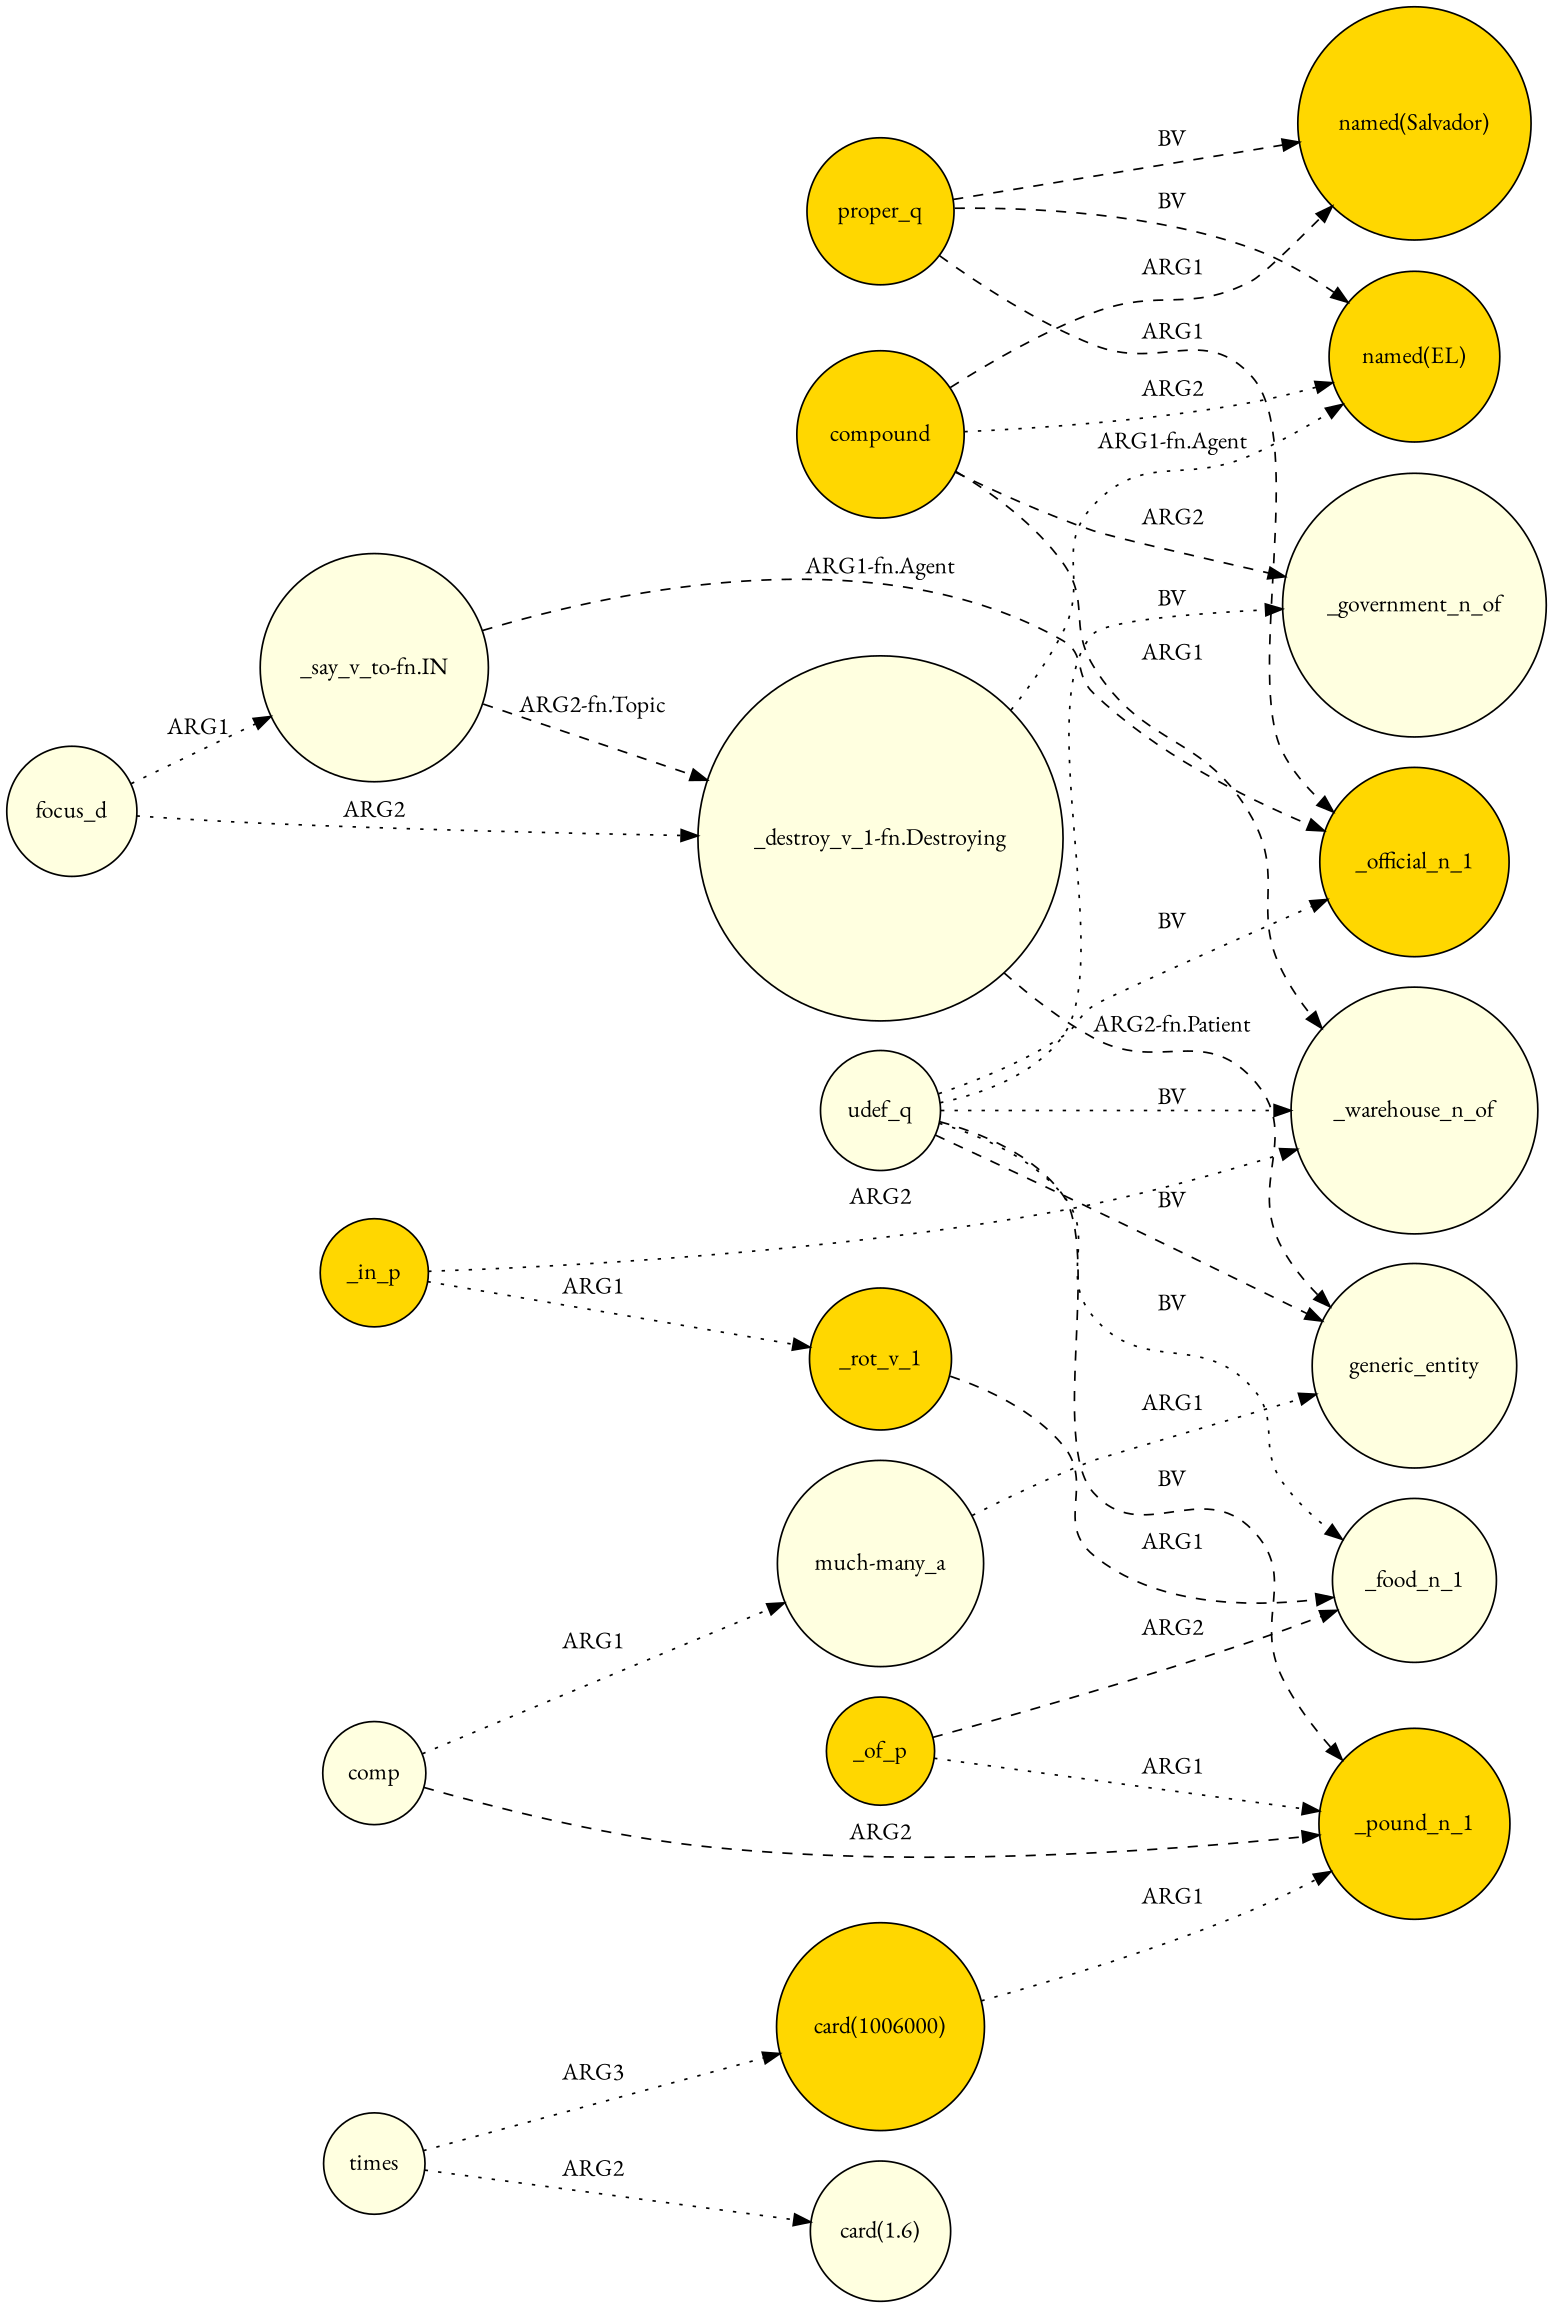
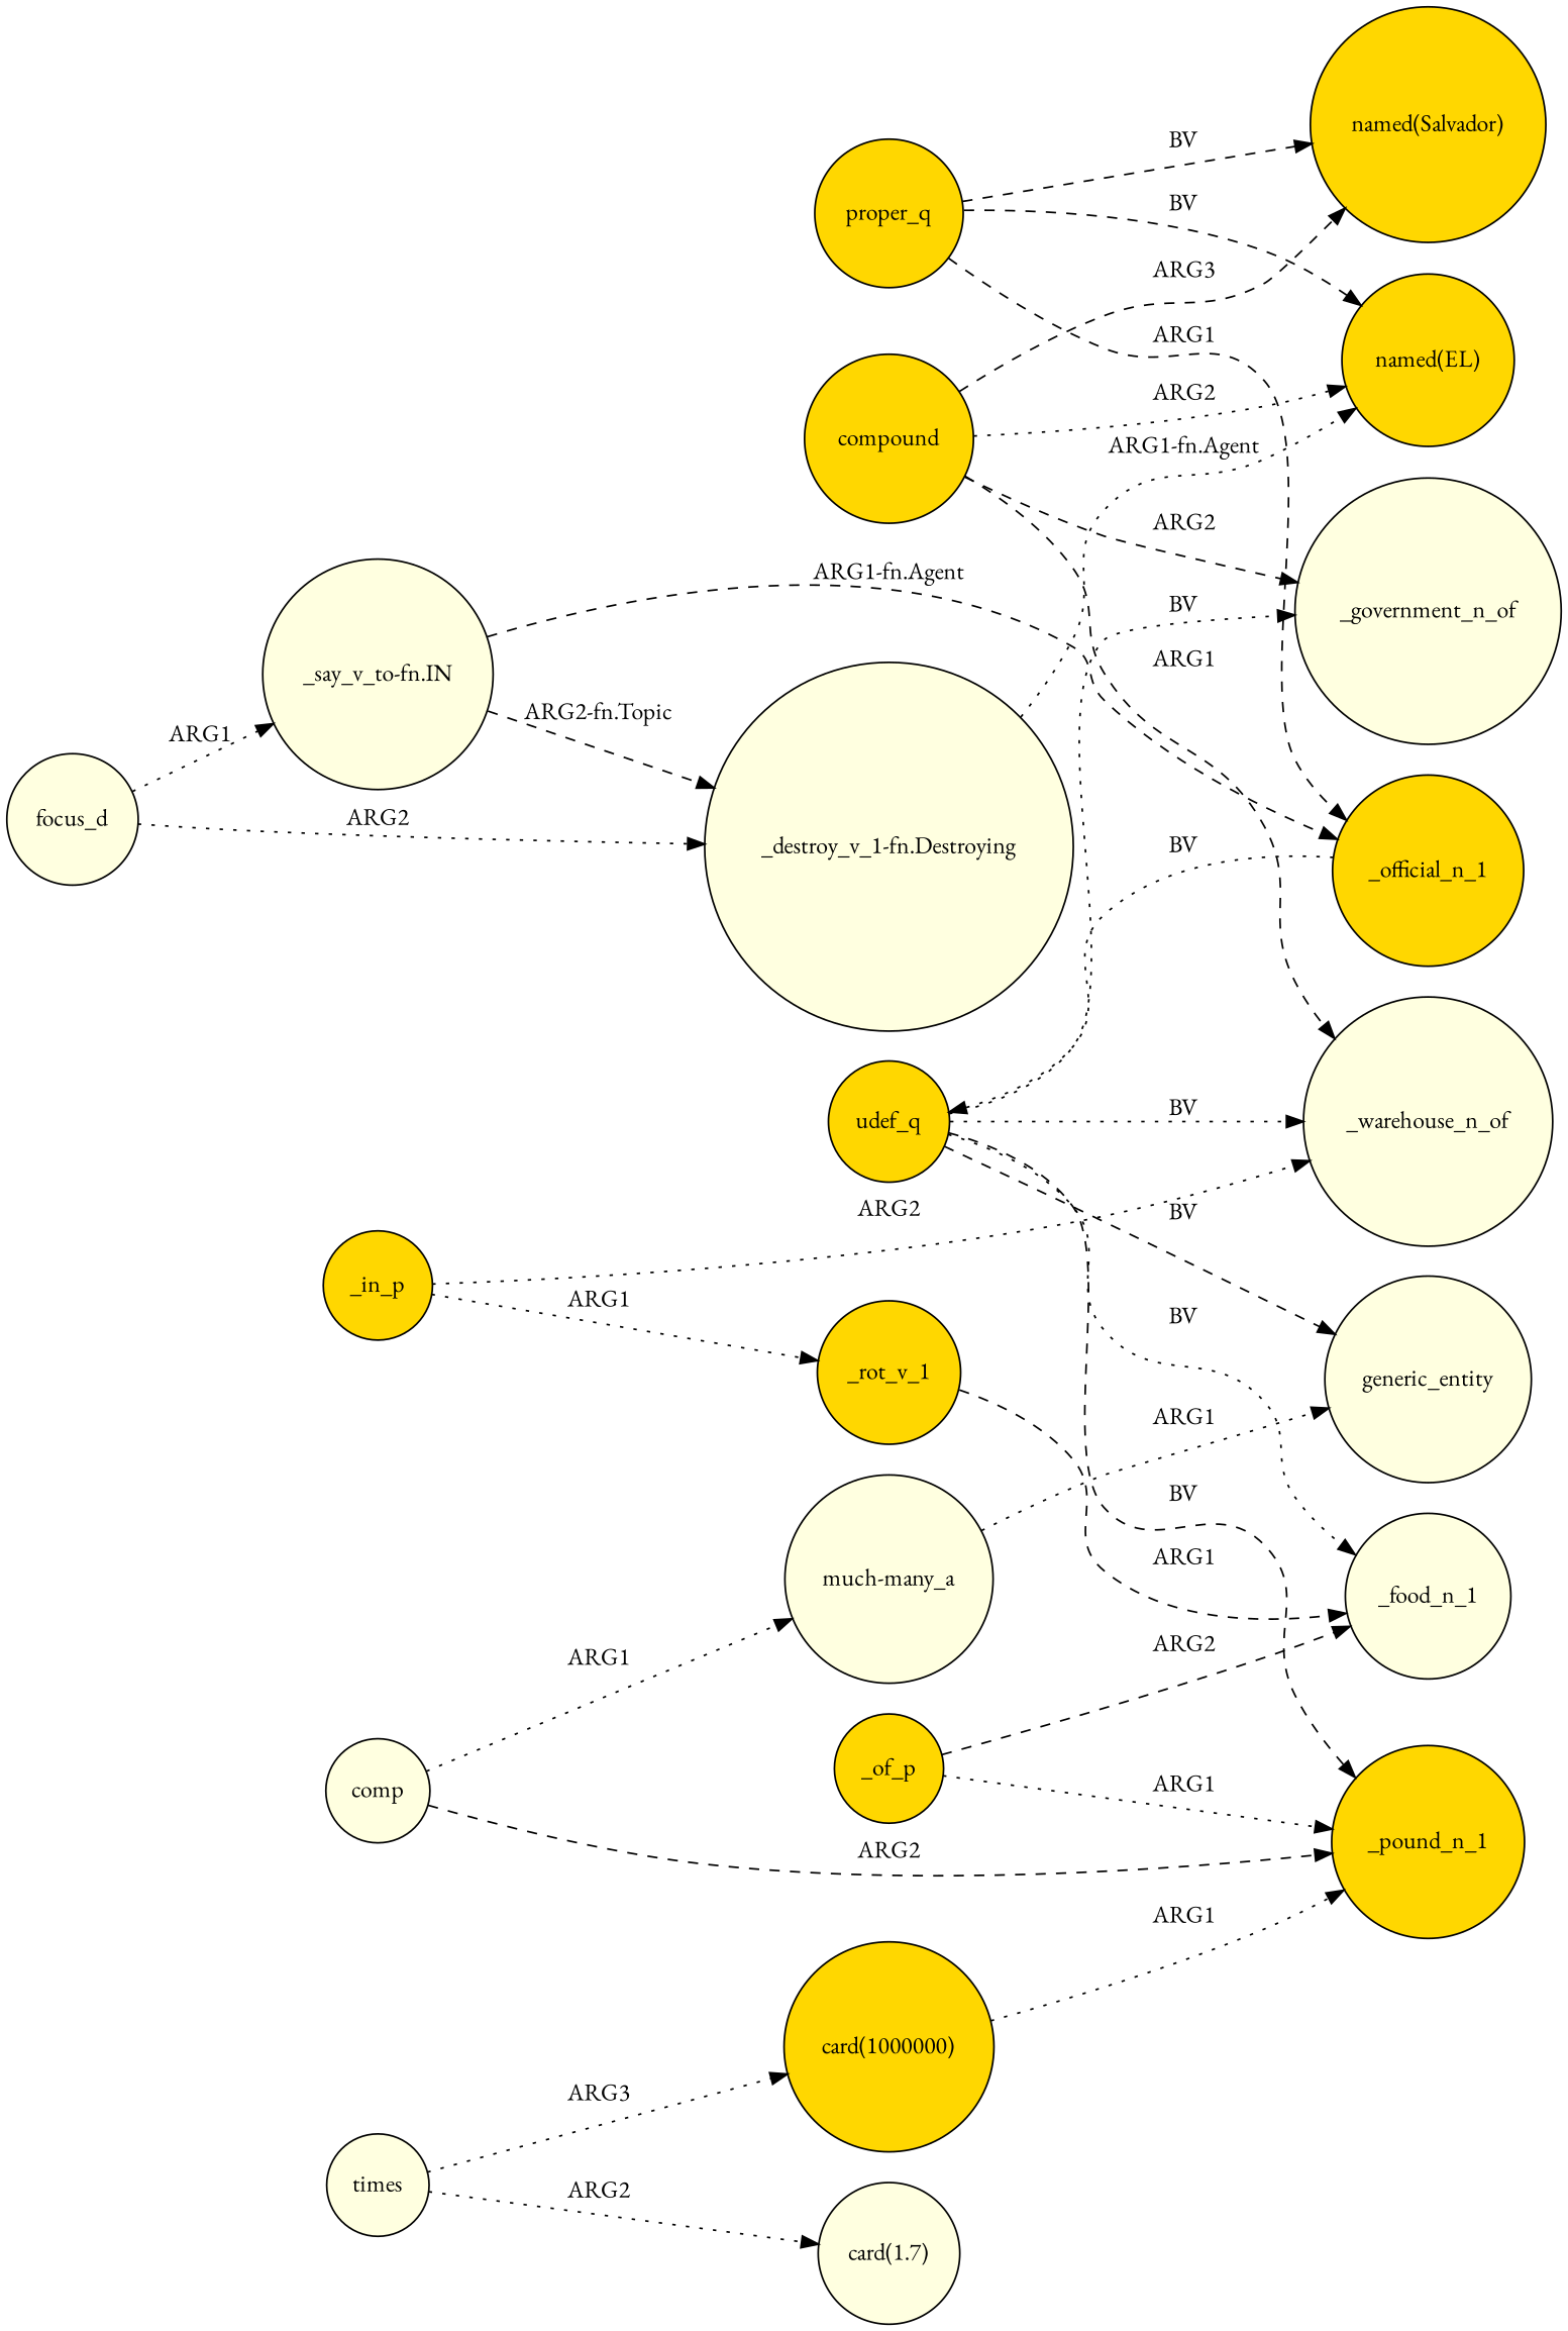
  digraph {
    fontname="EB Garamond"
    rankdir=LR
    node [fillcolor=gold fontname="EB Garamond" shape=circle style=filled]
    edge [fontname="EB Garamond" style=dotted]
-   udef_q [fillcolor=lightyellow]
+   udef_q
    generic_entity [fillcolor=lightyellow]
    _government_n_of [fillcolor=lightyellow]
    _official_n_1
    _pound_n_1
    _food_n_1 [fillcolor=lightyellow]
    _warehouse_n_of [fillcolor=lightyellow]
    compound
    "named(Salvador)"
    "named(EL)"
    proper_q
    _in_p
    _rot_v_1
    "_say_v_to-fn.IN" [fillcolor=lightyellow]
    "_destroy_v_1-fn.Destroying" [fillcolor=lightyellow]
    "much-many_a" [fillcolor=lightyellow]
    comp [fillcolor=lightyellow]
    _of_p
-   "card(1000000)" [label="card(1006000)"]
+   "card(1000000)"
    focus_d [fillcolor=lightyellow]
    times [fillcolor=lightyellow]
-   "card(1.6)" [fillcolor=lightyellow]
+   "card(1.6)" [fillcolor=lightyellow label="card(1.7)"]
    udef_q -> generic_entity [label=BV style=dashed]
    udef_q -> _government_n_of [label=BV]
-   udef_q -> _official_n_1 [label=BV]
+   _official_n_1 -> udef_q [label=BV]
    udef_q -> _pound_n_1 [label=BV style=dashed]
    udef_q -> _food_n_1 [label=BV]
    udef_q -> _warehouse_n_of [label=BV]
    compound -> _government_n_of [label=ARG2 style=dashed]
    compound -> _warehouse_n_of [label=ARG1 style=dashed]
-   compound -> "named(Salvador)" [label=ARG1 style=dashed]
+   compound -> "named(Salvador)" [label=ARG3 style=dashed]
    compound -> "named(EL)" [label=ARG2]
    proper_q -> _official_n_1 [label=ARG1 style=dashed]
    proper_q -> "named(Salvador)" [label=BV style=dashed]
    proper_q -> "named(EL)" [label=BV style=dashed]
    _in_p -> _warehouse_n_of [label=ARG2]
    _in_p -> _rot_v_1 [label=ARG1]
    _rot_v_1 -> _food_n_1 [label=ARG1 style=dashed]
    "_say_v_to-fn.IN" -> _official_n_1 [label="ARG1-fn.Agent" style=dashed]
    "_say_v_to-fn.IN" -> "_destroy_v_1-fn.Destroying" [label="ARG2-fn.Topic" style=dashed]
-   "_destroy_v_1-fn.Destroying" -> generic_entity [label="ARG2-fn.Patient" style=dashed]
    "_destroy_v_1-fn.Destroying" -> "named(EL)" [label="ARG1-fn.Agent"]
    "much-many_a" -> generic_entity [label=ARG1]
    comp -> _pound_n_1 [label=ARG2 style=dashed]
    comp -> "much-many_a" [label=ARG1]
    _of_p -> _pound_n_1 [label=ARG1]
    _of_p -> _food_n_1 [label=ARG2 style=dashed]
    "card(1000000)" -> _pound_n_1 [label=ARG1]
    focus_d -> "_say_v_to-fn.IN" [label=ARG1]
    focus_d -> "_destroy_v_1-fn.Destroying" [label=ARG2]
    times -> "card(1000000)" [label=ARG3]
    times -> "card(1.6)" [label=ARG2]
  }
